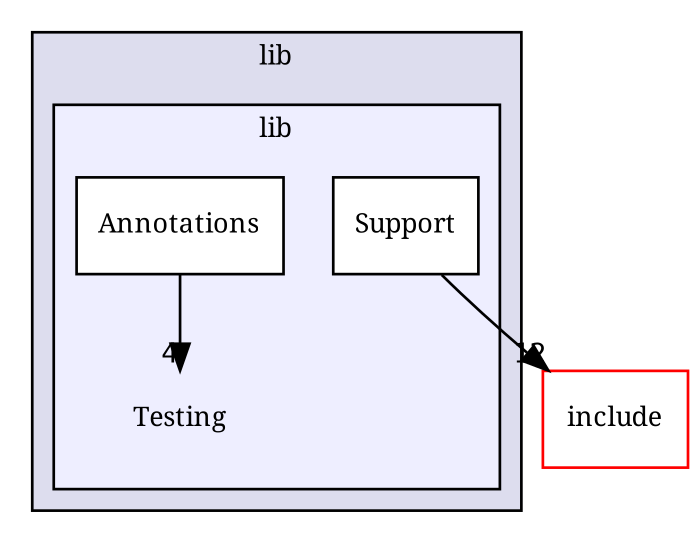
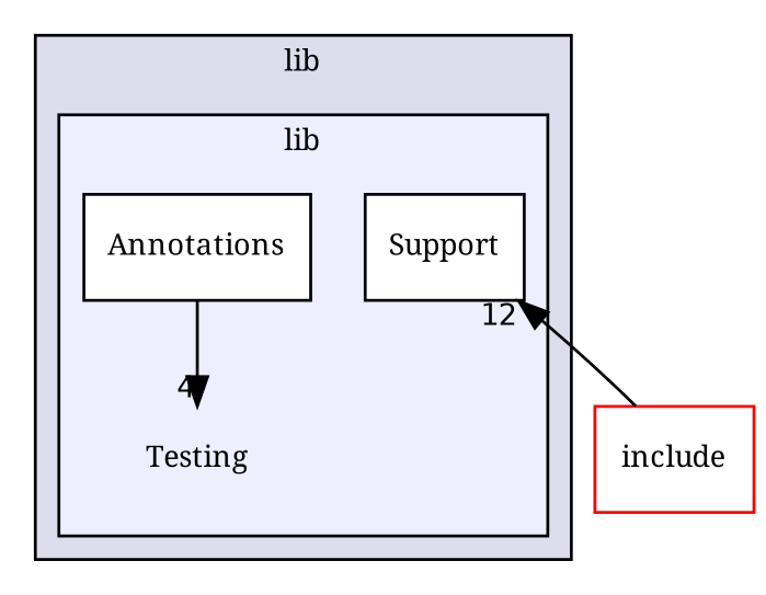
  digraph {
    compound=true
    fontname="Noto Serif"
    node [fontname="Noto Serif" fontsize=10 shape=box color=black]
    edge [fontname="Noto Serif" labeldistance=1.5 labelfontname=Helvetica labelfontsize=10]
    n1 [label=Testing shape=plaintext color=""]
    n2 [fillcolor=white label=Annotations style=filled]
    n3 [fillcolor=white label=Support style=filled]
    n4 [color=red label=include]
    subgraph cluster_1 {
      bgcolor="#ddddee"
      fontsize=10
      label=lib
      pencolor=black
      subgraph cluster_2 {
        bgcolor="#eeeeff"
        fontsize=10
        label=lib
        pencolor=black
        n1
        n2
        n3
      }
    }
    n2 -> n1 [headlabel=4]
-   n3 -> n4 [headlabel=12]
+   n4 -> n3 [headlabel=12]
  }
